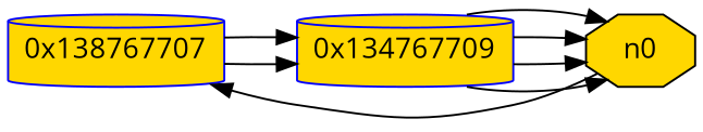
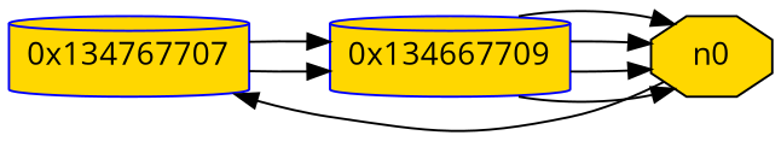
  digraph {
    fontname="Open Sans"
    rankdir=LR
    node [color=blue fillcolor=gold fontname="Open Sans" shape=cylinder style=filled]
    edge [fontname="Open Sans"]
-   n1 [label="0x138767707"]
-   n2 [label="0x134767709"]
+   n1 [label="0x134767707"]
+   n2 [label="0x134667709"]
    n0 [color=black shape=octagon]
    n1 -> n2
    n1 -> n2
    n2 -> n0
    n2 -> n0
    n2 -> n0
    n2 -> n0
    n0 -> n1
  }
